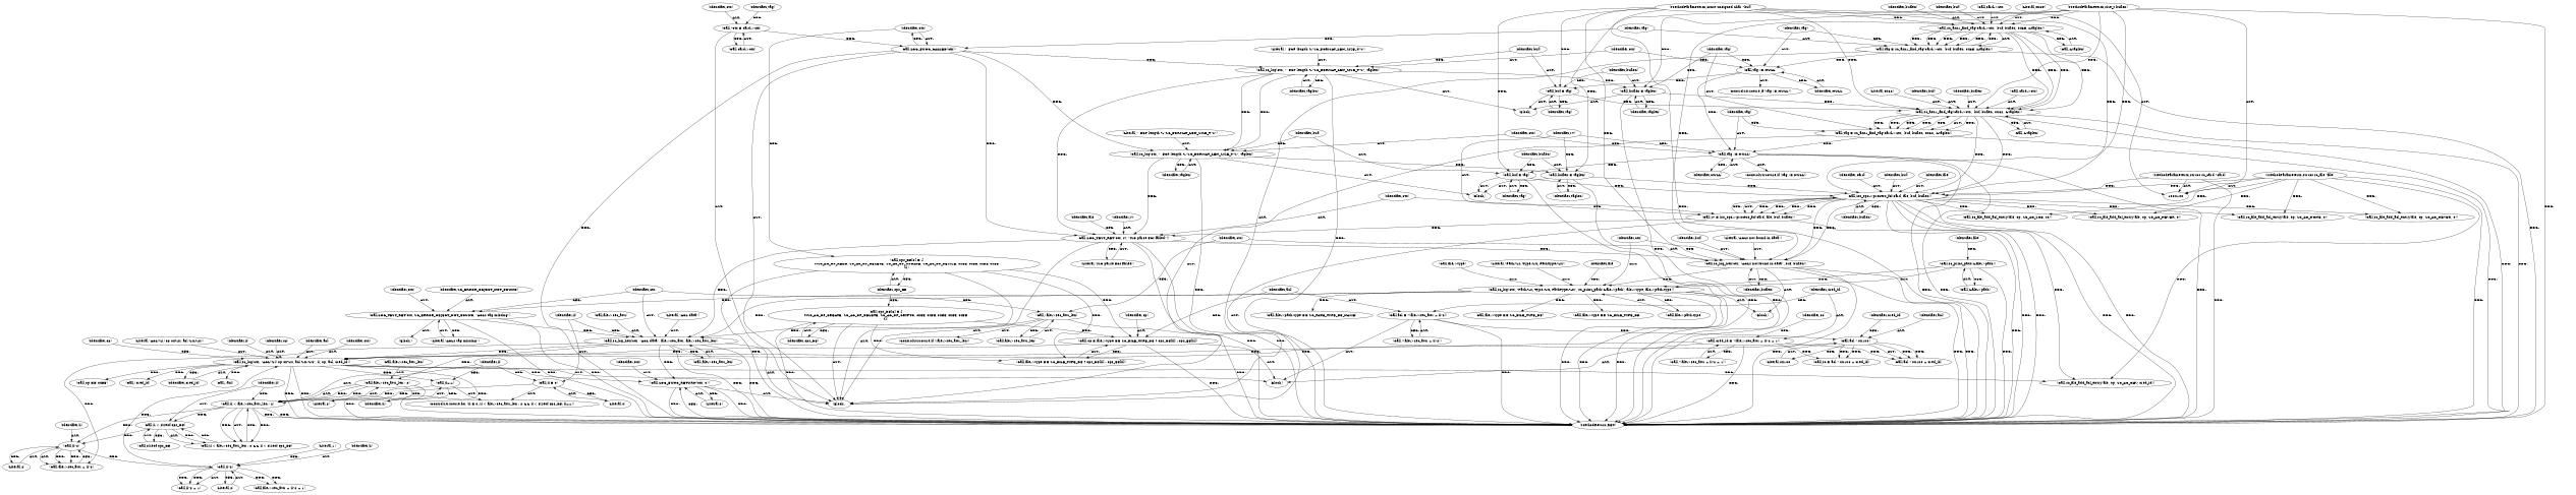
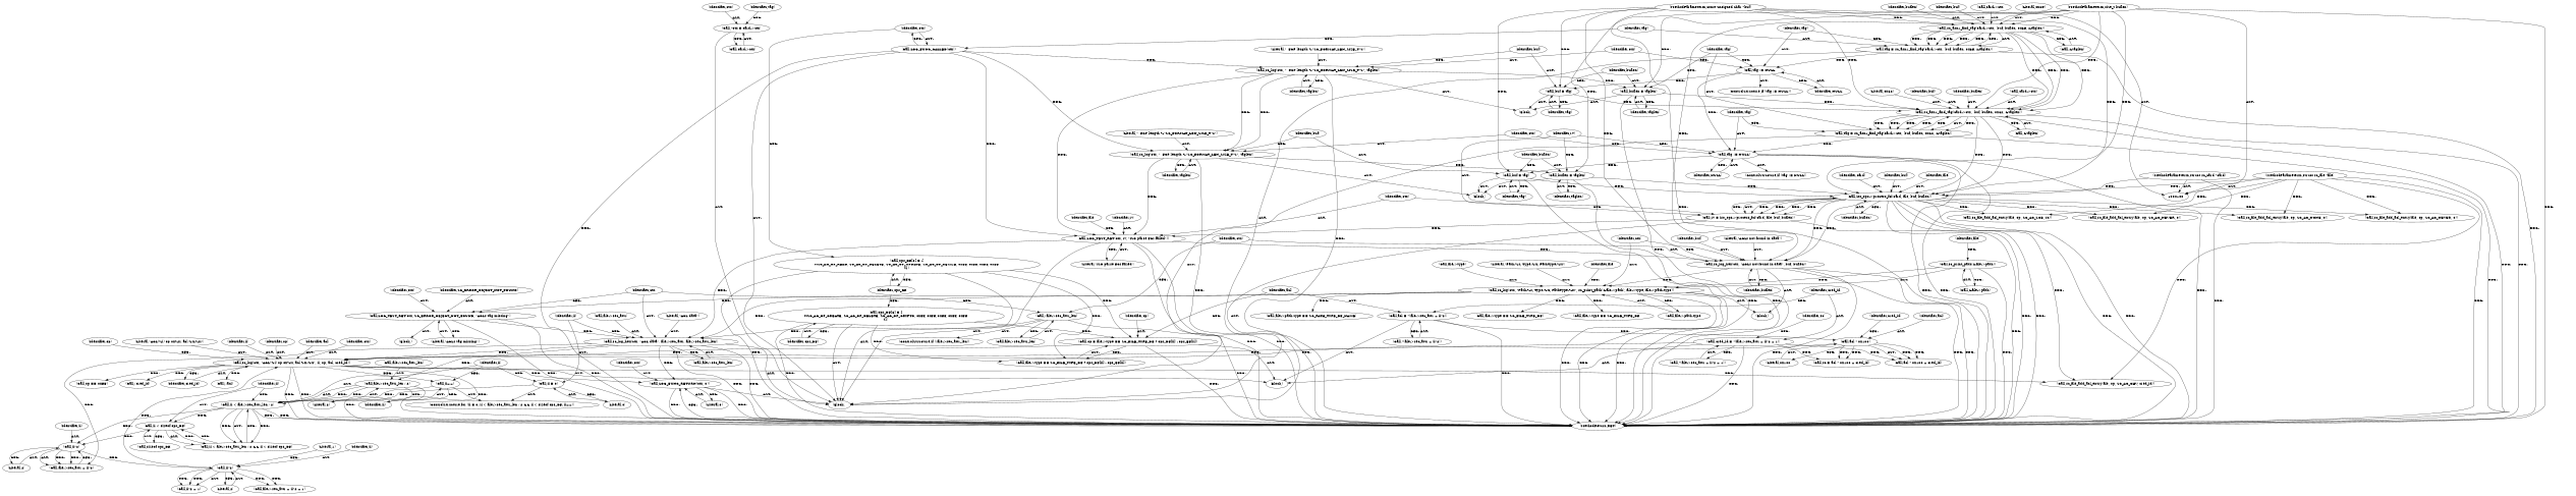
  digraph {
    n1 [label="(Call,LOG_FUNC_RETURN(ctx, 0))"]
    n2 [label="(Block,)"]
    n3 [label="(Literal,0)"]
    n4 [label="(MethodReturn,RET)"]
    n5 [label="(Call,sc_log(ctx, \"ACL(%i) op 0x%X, acl %X:%X\", ii, op, acl, cred_id))"]
    n6 [label="(Call,ii++)"]
    n7 [label="(Block,)"]
    n8 [label="(Identifier,cred_id)"]
    n9 [label="(Call,!acl)"]
    n10 [label="(Call,op == 0xFF)"]
    n11 [label="(Call,sc_file_add_acl_entry(file, op, SC_AC_CHV, cred_id))"]
    n12 [label="(Call,!cred_id)"]
    n13 [label="(Call,ii < file->sec_attr_len / 2)"]
    n14 [label="(ControlStructure,for (ii = 0; ii < file->sec_attr_len / 2 && ii < sizeof ops_DF; ii++))"]
    n15 [label="(Identifier,ii)"]
    n16 [label="(Call,sc_log_hex(ctx, \"ACL data\", file->sec_attr, file->sec_attr_len))"]
    n17 [label="(Call,file->sec_attr_len / 2)"]
    n18 [label="(Call,file->sec_attr_len)"]
    n19 [label="(Call,file->sec_attr + ii*2)"]
    n20 [label="(Literal,2)"]
    n21 [label="(Call,ii*2)"]
    n22 [label="(Call,LOG_TEST_RET(ctx, rv, \"ISO parse FCI failed\"))"]
    n23 [label="(Call,sc_log_hex(ctx, \"ACLs not found in data\", buf, buflen))"]
    n24 [label="(Literal,\"ISO parse FCI failed\")"]
    n25 [label="(Call,sc_log(ctx, \"Path:%s; Type:%X; PathType:%X\", sc_print_path(&file->path), file->type, file->path.type))"]
    n26 [label="(Block,)"]
    n27 [label="(Identifier,buflen)"]
    n28 [label="(Call,LOG_FUNC_CALLED(ctx))"]
    n29 [label="(Call,sc_log(ctx, \"  FCP length %\"SC_FORMAT_LEN_SIZE_T\"u\", taglen))"]
    n30 [label="(Call,sc_log(ctx, \"  FCP length %\"SC_FORMAT_LEN_SIZE_T\"u\", taglen))"]
    n31 [label="(Identifier,ctx)"]
    n32 [label="(Call,buflen = taglen)"]
    n33 [label="(Identifier,taglen)"]
    n34 [label="(Block,)"]
    n35 [label="(Call,buflen = taglen)"]
    n36 [label="(Identifier,taglen)"]
    n37 [label="(Block,)"]
    n38 [label="(Call,ops_EF[8] = {\n\t\tSC_AC_OP_READ, SC_AC_OP_DELETE, SC_AC_OP_UPDATE, SC_AC_OP_RESIZE, 0xFF, 0xFF, 0xFF, 0xFF\n\t})"]
    n39 [label="(Call,*ctx = card->ctx)"]
    n40 [label="(Call,card->ctx)"]
    n41 [label="(Call,sc_asn1_find_tag(card->ctx,  buf, buflen, 0x62, &taglen))"]
    n42 [label="(Identifier,taglen)"]
    n43 [label="(Call,iso_ops->process_fci(card, file, buf, buflen))"]
    n44 [label="(Identifier,taglen)"]
    n45 [label="(Call,rv = iso_ops->process_fci(card, file, buf, buflen))"]
    n46 [label="(Call,sc_file_add_acl_entry(file, op, SC_AC_NEVER, 0))"]
    n47 [label="(Call,sc_file_add_acl_entry(file, op, SC_AC_NEVER, 0))"]
    n48 [label="(Call,sc_file_add_acl_entry(file, op, SC_AC_SCB, sc))"]
    n49 [label="(Call,sc_file_add_acl_entry(file, op, SC_AC_NONE, 0))"]
    n50 [label="(Identifier,buflen)"]
    n51 [label="(MethodParameterIn,struct sc_card *card)"]
    1000100
    n53 [label="(MethodParameterIn,struct sc_file *file)"]
    n54 [label="(Call,tag = sc_asn1_find_tag(card->ctx,  buf, buflen, 0x62, &taglen))"]
    n55 [label="(Call,&taglen)"]
    n56 [label="(Call,tag != NULL)"]
    n57 [label="(Call,sc_asn1_find_tag(card->ctx,  buf, buflen, 0x6F, &taglen))"]
    n58 [label="(Call,tag = sc_asn1_find_tag(card->ctx,  buf, buflen, 0x6F, &taglen))"]
    n59 [label="(Call,&taglen)"]
    n60 [label="(Call,tag != NULL)"]
    n61 [label="(MethodParameterIn,const unsigned char *buf)"]
    n62 [label="(Call,buf = tag)"]
    n63 [label="(Call,buf = tag)"]
    n64 [label="(Identifier,tag)"]
    n65 [label="(Identifier,tag)"]
    n66 [label="(MethodParameterIn,size_t buflen)"]
    n67 [label="(Identifier,NULL)"]
    n68 [label="(ControlStructure,if (tag != NULL))"]
    n69 [label="(Identifier,NULL)"]
    n70 [label="(ControlStructure,if (tag != NULL))"]
    n71 [label="(Call,LOG_TEST_RET(ctx, SC_ERROR_OBJECT_NOT_FOUND, \"ACLs tag missing\"))"]
    n72 [label="(Block,)"]
    n73 [label="(Literal,\"ACLs tag missing\")"]
    n74 [label="(Call,file->path.type == SC_PATH_TYPE_DF_NAME)"]
    n75 [label="(Call,file->type == SC_FILE_TYPE_DF)"]
    n76 [label="(Call,file->type == SC_FILE_TYPE_DF)"]
    n77 [label="(Call,file->path.type)"]
    n78 [label="(Call,sc_print_path(&file->path))"]
    n79 [label="(Call,&file->path)"]
    n80 [label="(Call,!file->sec_attr_len)"]
    n81 [label="(Call,file->sec_attr_len)"]
    n82 [label="(ControlStructure,if (!file->sec_attr_len))"]
    n83 [label="(Call,ii*2)"]
    n84 [label="(Call,ii*2 + 1)"]
    n85 [label="(Literal,2)"]
    n86 [label="(Call,file->sec_attr + ii*2 + 1)"]
    n87 [label="(Literal,2)"]
    n88 [label="(Call,ii < sizeof ops_DF)"]
    n89 [label="(Call,ii < file->sec_attr_len / 2 && ii < sizeof ops_DF)"]
    n90 [label="(Call,sizeof ops_DF)"]
    n91 [label="(Call,ii = 0)"]
    n92 [label="(Literal,0)"]
    n93 [label="(Call,op = file->type == SC_FILE_TYPE_DF ? ops_DF[ii] : ops_EF[ii])"]
    n94 [label="(Call,file->type == SC_FILE_TYPE_DF ? ops_DF[ii] : ops_EF[ii])"]
    n95 [label="(Call,ops_DF[8] = {\n\t\tSC_AC_OP_CREATE, SC_AC_OP_DELETE, SC_AC_OP_CRYPTO, 0xFF, 0xFF, 0xFF, 0xFF, 0xFF\n\t})"]
    n96 [label="(Identifier,ops_DF)"]
    n97 [label="(Identifier,ops_EF)"]
    n98 [label="(Call,acl * 0x100)"]
    n99 [label="(Literal,0x100)"]
    n100 [label="(Call,sc = acl * 0x100 + cred_id)"]
    n101 [label="(Call,acl * 0x100 + cred_id)"]
    n102 [label="(Call,acl = *(file->sec_attr + ii*2))"]
    n103 [label="(Call,*(file->sec_attr + ii*2))"]
    n104 [label="(Call,cred_id = *(file->sec_attr + ii*2 + 1))"]
    n105 [label="(Call,*(file->sec_attr + ii*2 + 1))"]
    n106 [label="(Identifier,buf)"]
    n107 [label="(Literal,\"  FCP length %\"SC_FORMAT_LEN_SIZE_T\"u\")"]
    n108 [label="(Identifier,file)"]
    n109 [label="(Identifier,ii)"]
    n110 [label="(Identifier,buf)"]
    n111 [label="(Identifier,ctx)"]
    n112 [label="(Identifier,acl)"]
    n113 [label="(Identifier,buflen)"]
    n114 [label="(Call,card->ctx)"]
    n115 [label="(Literal,1)"]
    n116 [label="(Literal,0x6F)"]
    n117 [label="(Call,file->type)"]
    n118 [label="(Literal,\"  FCP length %\"SC_FORMAT_LEN_SIZE_T\"u\")"]
    n119 [label="(Identifier,SC_ERROR_OBJECT_NOT_FOUND)"]
    n120 [label="(Identifier,acl)"]
    n121 [label="(Identifier,sc)"]
    n122 [label="(Identifier,buflen)"]
    n123 [label="(Identifier,ctx)"]
    n124 [label="(Literal,\"ACLs not found in data\")"]
    n125 [label="(Literal,0x62)"]
    n126 [label="(Identifier,ctx)"]
    n127 [label="(Identifier,buf)"]
    n128 [label="(Identifier,rv)"]
    n129 [label="(Identifier,ii)"]
    n130 [label="(Identifier,ctx)"]
    n131 [label="(Identifier,ii)"]
    n132 [label="(Call,file->sec_attr_len)"]
    n133 [label="(Identifier,tag)"]
    n134 [label="(Identifier,ii)"]
    n135 [label="(Identifier,ctx)"]
    n136 [label="(Identifier,buflen)"]
    n137 [label="(Identifier,ctx)"]
    n138 [label="(Identifier,file)"]
    n139 [label="(Identifier,acl)"]
    n140 [label="(Identifier,ctx)"]
    n141 [label="(Identifier,buflen)"]
    n142 [label="(Identifier,tag)"]
    n143 [label="(Identifier,op)"]
    n144 [label="(Identifier,buf)"]
    n145 [label="(Identifier,file)"]
    n146 [label="(Literal,\"ACL data\")"]
    n147 [label="(Call,file->sec_attr)"]
    n148 [label="(Identifier,cred_id)"]
    n149 [label="(Identifier,ctx)"]
    n150 [label="(Identifier,file)"]
    n151 [label="(Identifier,op)"]
    n152 [label="(Literal,\"ACL(%i) op 0x%X, acl %X:%X\")"]
    n153 [label="(Identifier,rv)"]
    n154 [label="(Identifier,cred_id)"]
    n155 [label="(Identifier,tag)"]
    n156 [label="(Call,card->ctx)"]
    n157 [label="(Identifier,ctx)"]
    n158 [label="(Identifier,buf)"]
    n159 [label="(Identifier,tag)"]
    n160 [label="(Literal,\"Path:%s; Type:%X; PathType:%X\")"]
    n161 [label="(Identifier,ctx)"]
    n162 [label="(Identifier,ii)"]
    n163 [label="(Identifier,ii)"]
    n164 [label="(Identifier,buf)"]
    n165 [label="(Identifier,op)"]
    n166 [label="(Identifier,tag)"]
    n167 [label="(Identifier,card)"]
    n1 -> n2 [label="AST: "]
    n1 -> n3 [label="CFG: "]
    n1 -> n4 [label="DDG: "]
    n1 -> n4 [label="DDG: "]
    n3 -> n1 [label="AST: "]
    n4 -> n1 [label="CFG: "]
    n5 -> n1 [label="DDG: "]
    n5 -> n4 [label="DDG: "]
    n5 -> n4 [label="DDG: "]
    n5 -> n4 [label="DDG: "]
    n5 -> n6 [label="DDG: "]
    n5 -> n7 [label="AST: "]
    n5 -> n8 [label="CFG: "]
    n5 -> n9 [label="DDG: "]
    n5 -> n10 [label="DDG: "]
    n5 -> n11 [label="DDG: "]
    n5 -> n12 [label="DDG: "]
    n6 -> n13 [label="DDG: "]
    n6 -> n14 [label="AST: "]
    n6 -> n15 [label="CFG: "]
    n8 -> n5 [label="AST: "]
    n13 -> n4 [label="DDG: "]
    n13 -> n4 [label="DDG: "]
    n13 -> n21 [label="DDG: "]
    n13 -> n88 [label="DDG: "]
    n13 -> n89 [label="AST: "]
    n13 -> n89 [label="DDG: "]
    n13 -> n89 [label="DDG: "]
    n15 -> n6 [label="AST: "]
    n16 -> n1 [label="DDG: "]
    n16 -> n2 [label="AST: "]
    n16 -> n4 [label="DDG: "]
    n16 -> n4 [label="DDG: "]
    n16 -> n5 [label="DDG: "]
    n16 -> n17 [label="DDG: "]
    n16 -> n18 [label="CFG: "]
    n16 -> n19 [label="DDG: "]
    n17 -> n4 [label="DDG: "]
    n17 -> n13 [label="AST: "]
    n17 -> n13 [label="DDG: "]
    n17 -> n13 [label="DDG: "]
    n17 -> n20 [label="CFG: "]
    n18 -> n16 [label="AST: "]
    n19 -> n21 [label="CFG: "]
    n20 -> n17 [label="AST: "]
    n21 -> n19 [label="AST: "]
    n21 -> n19 [label="DDG: "]
    n21 -> n19 [label="DDG: "]
    n21 -> n83 [label="DDG: "]
    n21 -> n87 [label="CFG: "]
    n22 -> n2 [label="AST: "]
    n22 -> n4 [label="DDG: "]
    n22 -> n4 [label="DDG: "]
    n22 -> n16 [label="DDG: "]
    n22 -> n23 [label="DDG: "]
    n22 -> n24 [label="CFG: "]
    n23 -> n4 [label="DDG: "]
    n23 -> n4 [label="DDG: "]
    n23 -> n4 [label="DDG: "]
    n23 -> n25 [label="DDG: "]
    n23 -> n26 [label="AST: "]
    n23 -> n27 [label="CFG: "]
    n24 -> n22 [label="AST: "]
    n25 -> n4 [label="DDG: "]
    n25 -> n4 [label="DDG: "]
    n25 -> n4 [label="DDG: "]
    n25 -> n16 [label="DDG: "]
    n25 -> n26 [label="AST: "]
    n25 -> n71 [label="DDG: "]
    n25 -> n74 [label="DDG: "]
    n25 -> n75 [label="DDG: "]
    n25 -> n76 [label="DDG: "]
    n25 -> n77 [label="CFG: "]
    n27 -> n23 [label="AST: "]
    n28 -> n2 [label="AST: "]
    n28 -> n4 [label="DDG: "]
    n28 -> n22 [label="DDG: "]
    n28 -> n29 [label="DDG: "]
    n28 -> n30 [label="DDG: "]
    n28 -> n31 [label="CFG: "]
    n29 -> n4 [label="DDG: "]
    n29 -> n22 [label="DDG: "]
    n29 -> n30 [label="DDG: "]
    n29 -> n30 [label="DDG: "]
    n29 -> n32 [label="DDG: "]
    n29 -> n33 [label="CFG: "]
    n29 -> n34 [label="AST: "]
    n30 -> n4 [label="DDG: "]
    n30 -> n22 [label="DDG: "]
    n30 -> n35 [label="DDG: "]
    n30 -> n36 [label="CFG: "]
    n30 -> n37 [label="AST: "]
    n31 -> n28 [label="AST: "]
    n31 -> n38 [label="CFG: "]
    n32 -> n4 [label="DDG: "]
    n32 -> n34 [label="AST: "]
    n32 -> n41 [label="DDG: "]
    n32 -> n42 [label="CFG: "]
    n33 -> n29 [label="AST: "]
    n35 -> n4 [label="DDG: "]
    n35 -> n37 [label="AST: "]
    n35 -> n43 [label="DDG: "]
    n35 -> n44 [label="CFG: "]
    n36 -> n30 [label="AST: "]
    n38 -> n2 [label="AST: "]
    n38 -> n4 [label="DDG: "]
    n38 -> n93 [label="DDG: "]
    n38 -> n94 [label="DDG: "]
    n38 -> n97 [label="CFG: "]
    n39 -> n2 [label="AST: "]
-   n39 -> n28 [label="DDG: "]
    n39 -> n40 [label="CFG: "]
    n40 -> n39 [label="AST: "]
    n41 -> n4 [label="DDG: "]
    n41 -> n4 [label="DDG: "]
    n41 -> n43 [label="DDG: "]
    n41 -> n43 [label="DDG: "]
    n41 -> n54 [label="AST: "]
    n41 -> n54 [label="DDG: "]
    n41 -> n54 [label="DDG: "]
    n41 -> n54 [label="DDG: "]
    n41 -> n54 [label="DDG: "]
    n41 -> n54 [label="DDG: "]
    n41 -> n55 [label="CFG: "]
    n42 -> n32 [label="AST: "]
    n43 -> n4 [label="DDG: "]
    n43 -> n4 [label="DDG: "]
    n43 -> n4 [label="DDG: "]
    n43 -> n4 [label="DDG: "]
    n43 -> n11 [label="DDG: "]
    n43 -> n23 [label="DDG: "]
    n43 -> n23 [label="DDG: "]
    n43 -> n45 [label="AST: "]
    n43 -> n45 [label="DDG: "]
    n43 -> n45 [label="DDG: "]
    n43 -> n45 [label="DDG: "]
    n43 -> n45 [label="DDG: "]
    n43 -> n46 [label="DDG: "]
    n43 -> n47 [label="DDG: "]
    n43 -> n48 [label="DDG: "]
    n43 -> n49 [label="DDG: "]
    n43 -> n50 [label="CFG: "]
    n44 -> n35 [label="AST: "]
    n45 -> n2 [label="AST: "]
    n45 -> n4 [label="DDG: "]
    n45 -> n22 [label="DDG: "]
    n45 -> n43 [label="CFG: "]
    n50 -> n43 [label="AST: "]
    n51 -> n4 [label="DDG: "]
    n51 -> n43 [label="DDG: "]
    n51 -> 1000100 [label="AST: "]
    n53 -> n4 [label="DDG: "]
    n53 -> n11 [label="DDG: "]
    n53 -> n43 [label="DDG: "]
    n53 -> n46 [label="DDG: "]
    n53 -> n47 [label="DDG: "]
    n53 -> n48 [label="DDG: "]
    n53 -> n49 [label="DDG: "]
    n53 -> 1000100 [label="AST: "]
    n54 -> n2 [label="AST: "]
    n54 -> n4 [label="DDG: "]
    n54 -> n41 [label="CFG: "]
    n54 -> n56 [label="DDG: "]
    n55 -> n41 [label="AST: "]
    n56 -> n4 [label="DDG: "]
    n56 -> n4 [label="DDG: "]
    n56 -> n4 [label="DDG: "]
    n56 -> n63 [label="DDG: "]
    n56 -> n69 [label="CFG: "]
    n56 -> n70 [label="AST: "]
    n57 -> n41 [label="DDG: "]
    n57 -> n41 [label="DDG: "]
    n57 -> n41 [label="DDG: "]
    n57 -> n41 [label="DDG: "]
    n57 -> n58 [label="AST: "]
    n57 -> n58 [label="DDG: "]
    n57 -> n58 [label="DDG: "]
    n57 -> n58 [label="DDG: "]
    n57 -> n58 [label="DDG: "]
    n57 -> n58 [label="DDG: "]
    n57 -> n59 [label="CFG: "]
    n58 -> n2 [label="AST: "]
    n58 -> n4 [label="DDG: "]
    n58 -> n57 [label="CFG: "]
    n58 -> n60 [label="DDG: "]
    n59 -> n57 [label="AST: "]
    n60 -> n56 [label="DDG: "]
    n60 -> n62 [label="DDG: "]
    n60 -> n67 [label="CFG: "]
    n60 -> n68 [label="AST: "]
    n61 -> n4 [label="DDG: "]
    n61 -> n23 [label="DDG: "]
    n61 -> n41 [label="DDG: "]
    n61 -> n43 [label="DDG: "]
    n61 -> 1000100 [label="AST: "]
    n61 -> n57 [label="DDG: "]
    n61 -> n62 [label="DDG: "]
    n61 -> n63 [label="DDG: "]
    n62 -> n34 [label="AST: "]
    n62 -> n41 [label="DDG: "]
    n62 -> n64 [label="CFG: "]
    n63 -> n4 [label="DDG: "]
    n63 -> n37 [label="AST: "]
    n63 -> n43 [label="DDG: "]
    n63 -> n65 [label="CFG: "]
    n64 -> n62 [label="AST: "]
    n65 -> n63 [label="AST: "]
    n66 -> n4 [label="DDG: "]
    n66 -> n23 [label="DDG: "]
    n66 -> n32 [label="DDG: "]
    n66 -> n35 [label="DDG: "]
    n66 -> n41 [label="DDG: "]
    n66 -> n43 [label="DDG: "]
    n66 -> 1000100 [label="AST: "]
    n66 -> n57 [label="DDG: "]
    n67 -> n60 [label="AST: "]
    n69 -> n56 [label="AST: "]
    n71 -> n4 [label="DDG: "]
    n71 -> n4 [label="DDG: "]
    n71 -> n16 [label="DDG: "]
    n71 -> n72 [label="AST: "]
    n71 -> n73 [label="CFG: "]
    n73 -> n71 [label="AST: "]
    n77 -> n25 [label="AST: "]
    n78 -> n4 [label="DDG: "]
    n78 -> n25 [label="AST: "]
    n78 -> n25 [label="DDG: "]
    n78 -> n79 [label="CFG: "]
    n79 -> n78 [label="AST: "]
    n80 -> n4 [label="DDG: "]
    n80 -> n16 [label="DDG: "]
    n80 -> n81 [label="CFG: "]
    n80 -> n82 [label="AST: "]
    n81 -> n80 [label="AST: "]
    n83 -> n5 [label="DDG: "]
    n83 -> n84 [label="AST: "]
    n83 -> n84 [label="DDG: "]
    n83 -> n84 [label="DDG: "]
    n83 -> n85 [label="CFG: "]
    n83 -> n86 [label="DDG: "]
    n83 -> n86 [label="DDG: "]
    n85 -> n83 [label="AST: "]
    n87 -> n21 [label="AST: "]
    n88 -> n21 [label="DDG: "]
    n88 -> n89 [label="AST: "]
    n88 -> n89 [label="DDG: "]
    n88 -> n90 [label="CFG: "]
    n89 -> n13 [label="CFG: "]
    n89 -> n88 [label="CFG: "]
    n90 -> n88 [label="AST: "]
    n91 -> n13 [label="DDG: "]
    n91 -> n14 [label="AST: "]
    n91 -> n92 [label="CFG: "]
    n92 -> n91 [label="AST: "]
    n93 -> n4 [label="DDG: "]
    n93 -> n5 [label="DDG: "]
    n93 -> n7 [label="AST: "]
    n93 -> n94 [label="CFG: "]
    n94 -> n93 [label="AST: "]
    n95 -> n2 [label="AST: "]
    n95 -> n4 [label="DDG: "]
    n95 -> n93 [label="DDG: "]
    n95 -> n94 [label="DDG: "]
    n95 -> n96 [label="CFG: "]
    n96 -> n95 [label="AST: "]
    n97 -> n38 [label="AST: "]
    n97 -> n95 [label="CFG: "]
    n98 -> n5 [label="DDG: "]
    n98 -> n99 [label="CFG: "]
    n98 -> n100 [label="DDG: "]
    n98 -> n100 [label="DDG: "]
    n98 -> n101 [label="AST: "]
    n98 -> n101 [label="DDG: "]
    n98 -> n101 [label="DDG: "]
    n99 -> n98 [label="AST: "]
    n102 -> n4 [label="DDG: "]
    n102 -> n7 [label="AST: "]
    n102 -> n98 [label="DDG: "]
    n102 -> n103 [label="CFG: "]
    n103 -> n102 [label="AST: "]
    n104 -> n4 [label="DDG: "]
    n104 -> n5 [label="DDG: "]
    n104 -> n7 [label="AST: "]
    n104 -> n100 [label="DDG: "]
    n104 -> n101 [label="DDG: "]
    n104 -> n105 [label="CFG: "]
    n105 -> n104 [label="AST: "]
    n106 -> n43 [label="AST: "]
    n107 -> n30 [label="AST: "]
    n108 -> n25 [label="CFG: "]
    n109 -> n6 [label="CFG: "]
    n109 -> n13 [label="AST: "]
    n109 -> n91 [label="CFG: "]
    n110 -> n23 [label="AST: "]
    n111 -> n23 [label="CFG: "]
    n111 -> n25 [label="AST: "]
    n112 -> n98 [label="AST: "]
    n113 -> n32 [label="AST: "]
    n113 -> n62 [label="CFG: "]
    n114 -> n57 [label="AST: "]
    n115 -> n83 [label="CFG: "]
    n116 -> n57 [label="AST: "]
    n117 -> n25 [label="AST: "]
    n118 -> n29 [label="AST: "]
    n119 -> n71 [label="AST: "]
    n120 -> n5 [label="AST: "]
    n121 -> n104 [label="CFG: "]
    n122 -> n35 [label="AST: "]
    n122 -> n63 [label="CFG: "]
    n123 -> n29 [label="AST: "]
    n123 -> n60 [label="CFG: "]
    n124 -> n23 [label="AST: "]
    n125 -> n41 [label="AST: "]
    n126 -> n23 [label="AST: "]
    n126 -> n80 [label="CFG: "]
    n127 -> n41 [label="AST: "]
    n128 -> n22 [label="AST: "]
    n129 -> n13 [label="CFG: "]
    n129 -> n88 [label="AST: "]
    n130 -> n22 [label="AST: "]
    n130 -> n45 [label="CFG: "]
    n131 -> n21 [label="AST: "]
    n132 -> n17 [label="AST: "]
    n133 -> n32 [label="CFG: "]
    n133 -> n54 [label="AST: "]
    n133 -> n60 [label="CFG: "]
    n134 -> n83 [label="AST: "]
    n135 -> n71 [label="AST: "]
    n136 -> n41 [label="AST: "]
    n137 -> n16 [label="AST: "]
    n137 -> n71 [label="CFG: "]
    n137 -> n80 [label="CFG: "]
    n138 -> n43 [label="AST: "]
    n139 -> n93 [label="CFG: "]
    n139 -> n102 [label="AST: "]
    n140 -> n5 [label="AST: "]
    n141 -> n57 [label="AST: "]
    n142 -> n54 [label="CFG: "]
    n142 -> n56 [label="AST: "]
    n143 -> n5 [label="CFG: "]
    n144 -> n29 [label="CFG: "]
    n144 -> n62 [label="AST: "]
    n145 -> n22 [label="CFG: "]
    n146 -> n16 [label="AST: "]
    n147 -> n16 [label="AST: "]
    n148 -> n102 [label="CFG: "]
    n148 -> n104 [label="AST: "]
    n149 -> n39 [label="AST: "]
    n150 -> n78 [label="CFG: "]
    n151 -> n93 [label="AST: "]
    n152 -> n5 [label="AST: "]
    n153 -> n35 [label="CFG: "]
    n153 -> n45 [label="AST: "]
    n153 -> n56 [label="CFG: "]
    n154 -> n98 [label="CFG: "]
    n155 -> n58 [label="CFG: "]
    n155 -> n60 [label="AST: "]
    n156 -> n41 [label="AST: "]
    n157 -> n1 [label="AST: "]
    n158 -> n57 [label="AST: "]
    n159 -> n39 [label="CFG: "]
    n160 -> n25 [label="AST: "]
    n161 -> n30 [label="AST: "]
    n161 -> n56 [label="CFG: "]
    n162 -> n5 [label="AST: "]
    n163 -> n16 [label="CFG: "]
    n163 -> n91 [label="AST: "]
    n164 -> n30 [label="CFG: "]
    n164 -> n63 [label="AST: "]
    n165 -> n5 [label="AST: "]
    n166 -> n28 [label="CFG: "]
    n166 -> n58 [label="AST: "]
    n167 -> n43 [label="AST: "]
  }
